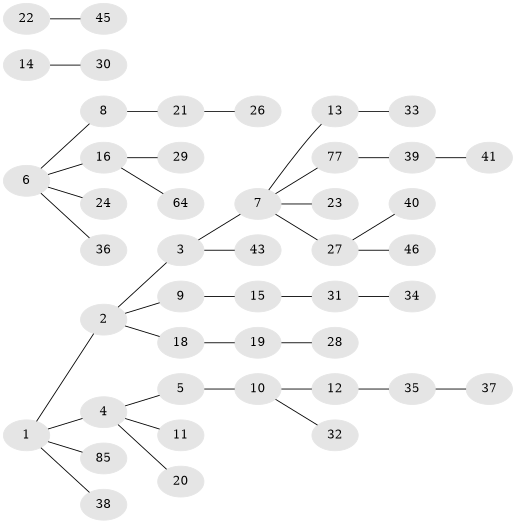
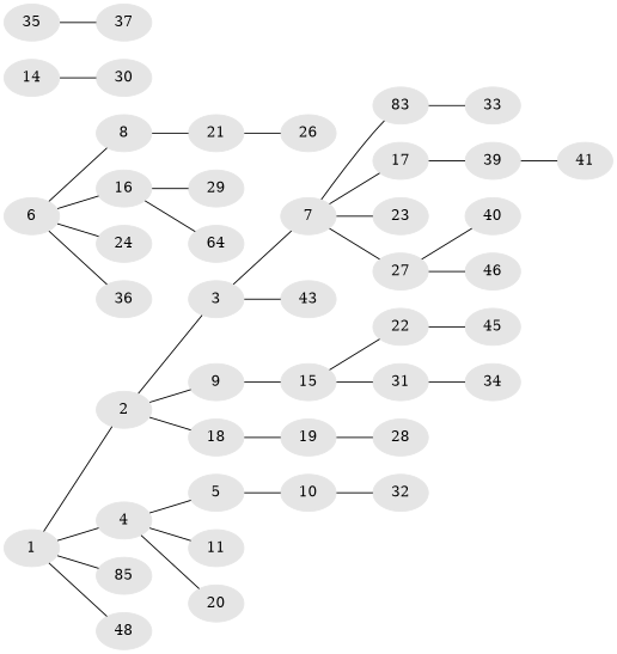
  graph {
    rankdir=LR
    node [color=gray90 style=filled]
    edge [weight=1.0]
    1
    2
    4
    n4 [label=85]
-   38
+   38 [label=48]
    3
    9
    18
    5
    11
    20
    6
    8
    16
    24
    36
    7
    43
    15
    14
    30
    19
-   13
-   17 [label=77]
+   13 [label=83]
+   17
    23
    27
    10
-   12
    32
    21
    29
    n32 [label=64]
    33
    39
    40
    46
    26
    22
    31
    35
    37
    45
    34
    41
    28
    1 -- 2
    1 -- 4
    1 -- n4
    1 -- 38
    2 -- 3
    2 -- 9
    2 -- 18
    4 -- 5
    4 -- 11
    4 -- 20
    3 -- 7
    3 -- 43
    9 -- 15
    18 -- 19
    5 -- 10
    6 -- 8
    6 -- 16
    6 -- 24
    6 -- 36
    8 -- 21
    16 -- 29
    16 -- n32
    7 -- 13
    7 -- 17
    7 -- 23
    7 -- 27
+   15 -- 22
    15 -- 31
    14 -- 30
    19 -- 28
    13 -- 33
    17 -- 39
    27 -- 40
    27 -- 46
-   10 -- 12
    10 -- 32
-   12 -- 35
    21 -- 26
    39 -- 41
    22 -- 45
    31 -- 34
    35 -- 37
  }
